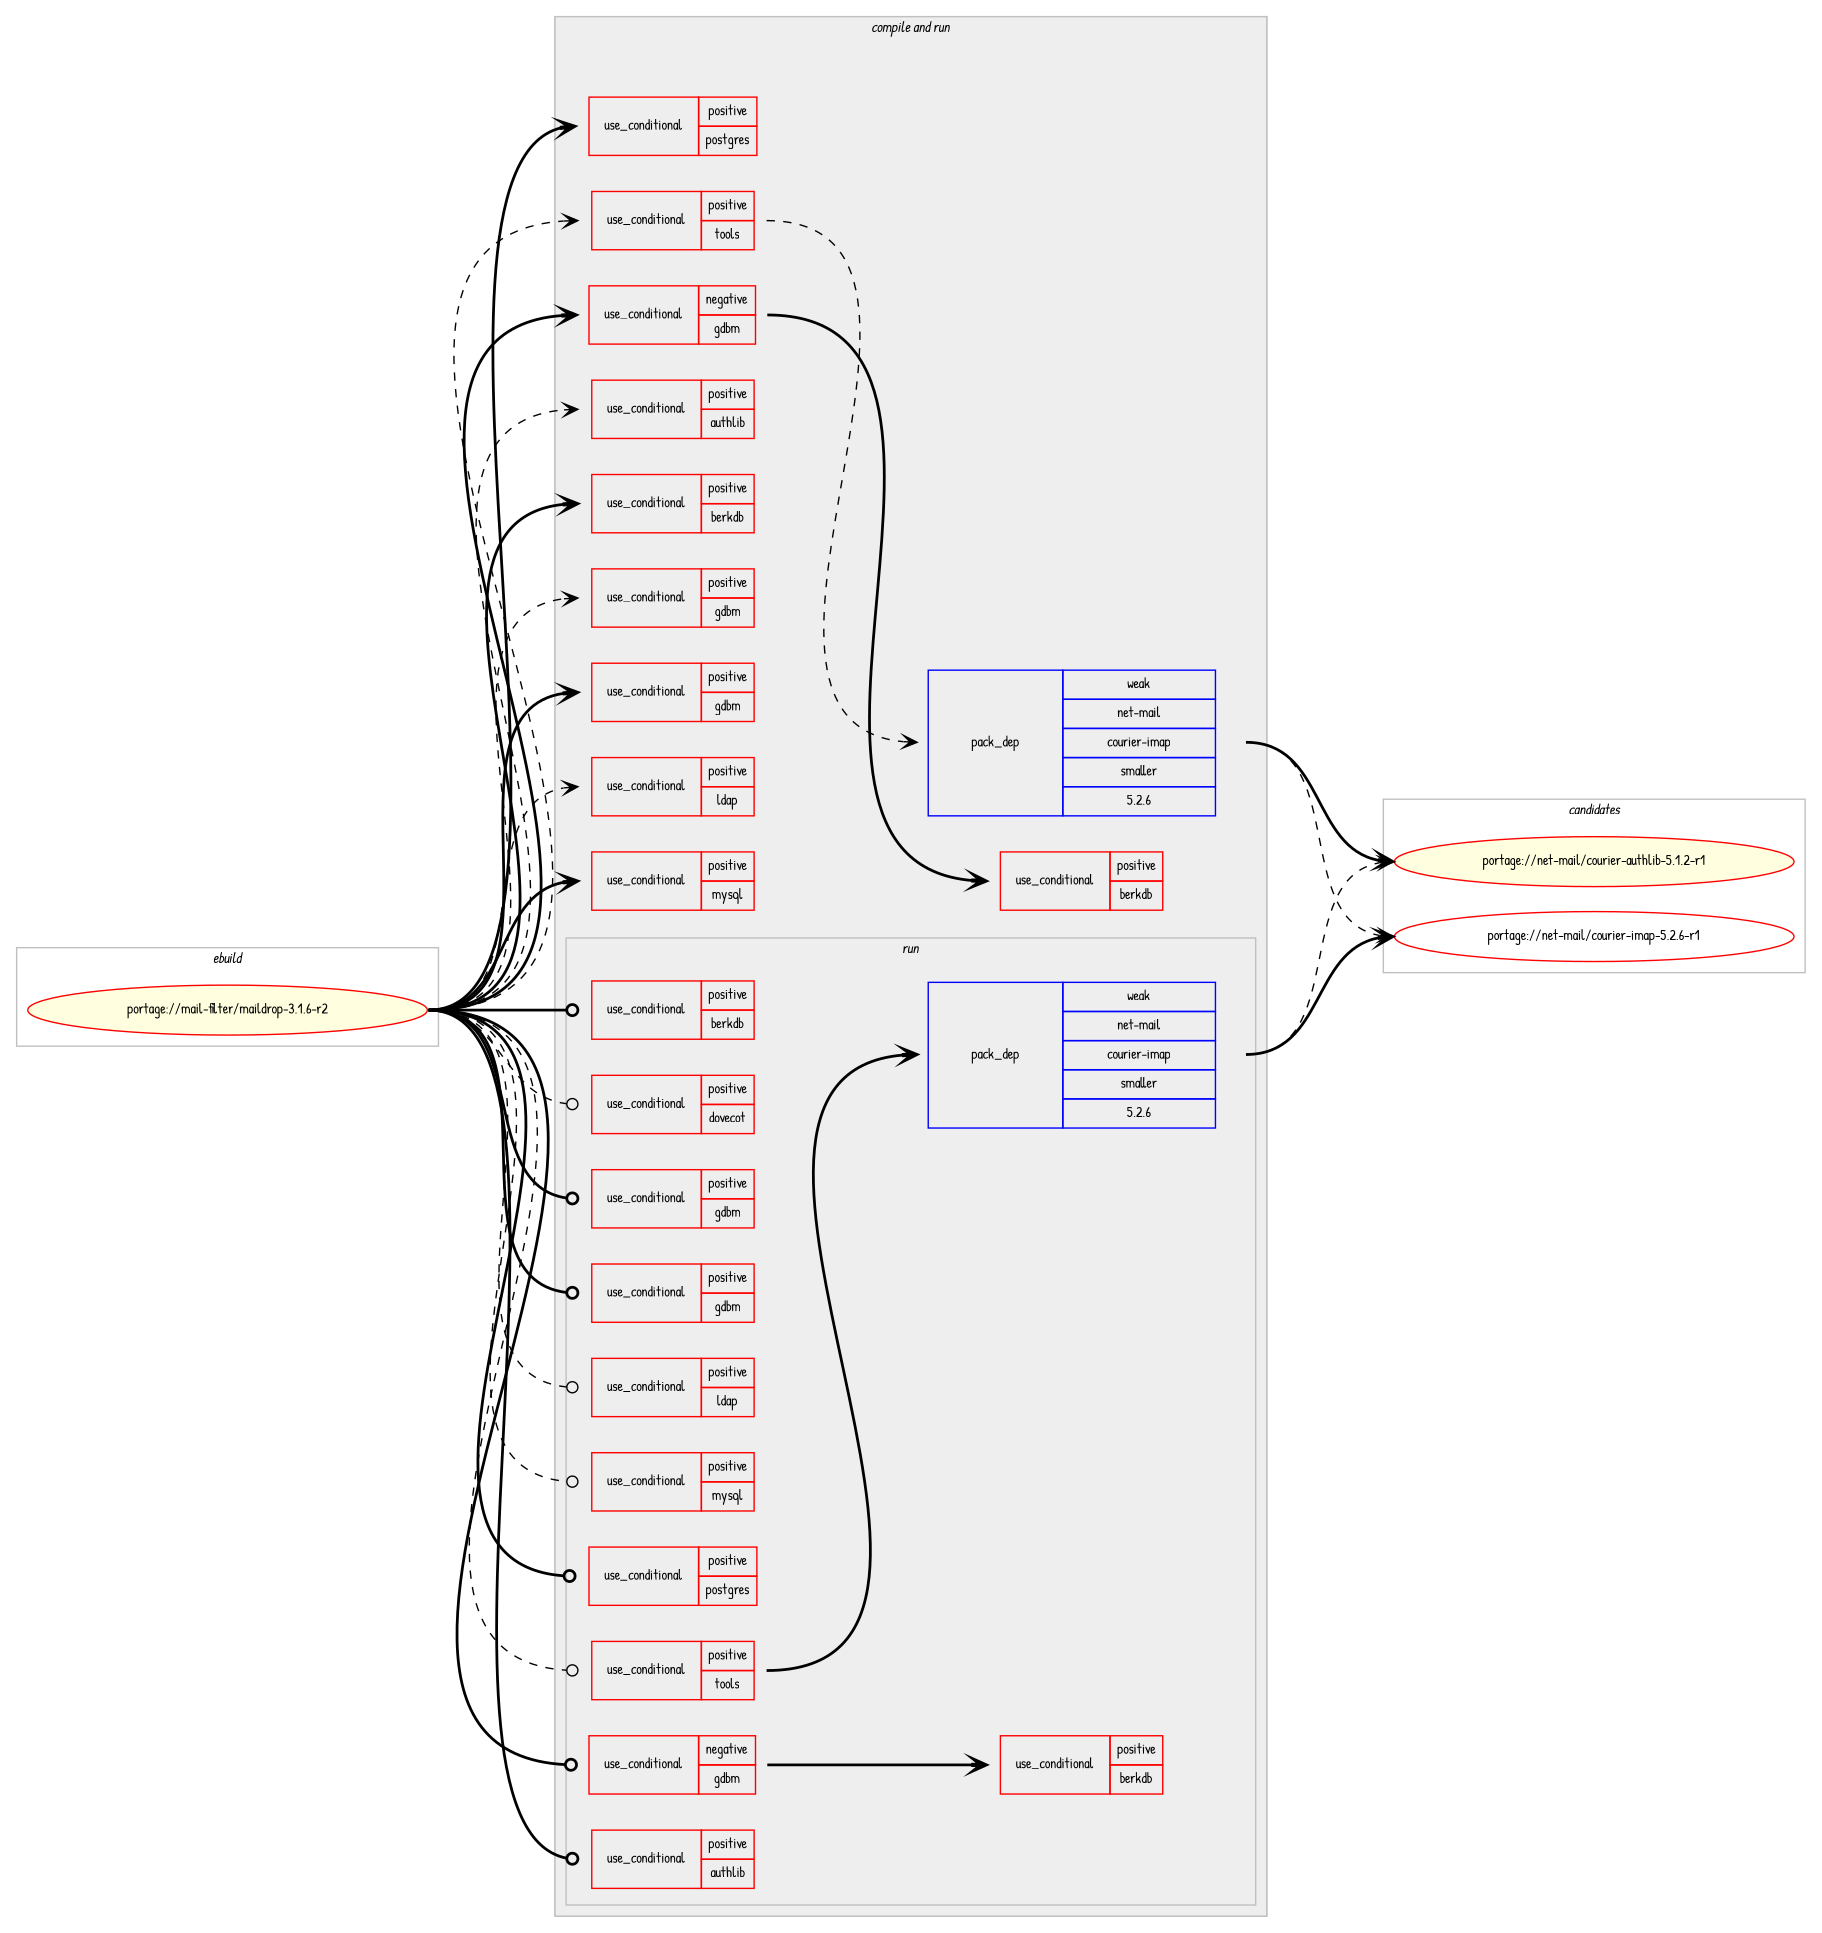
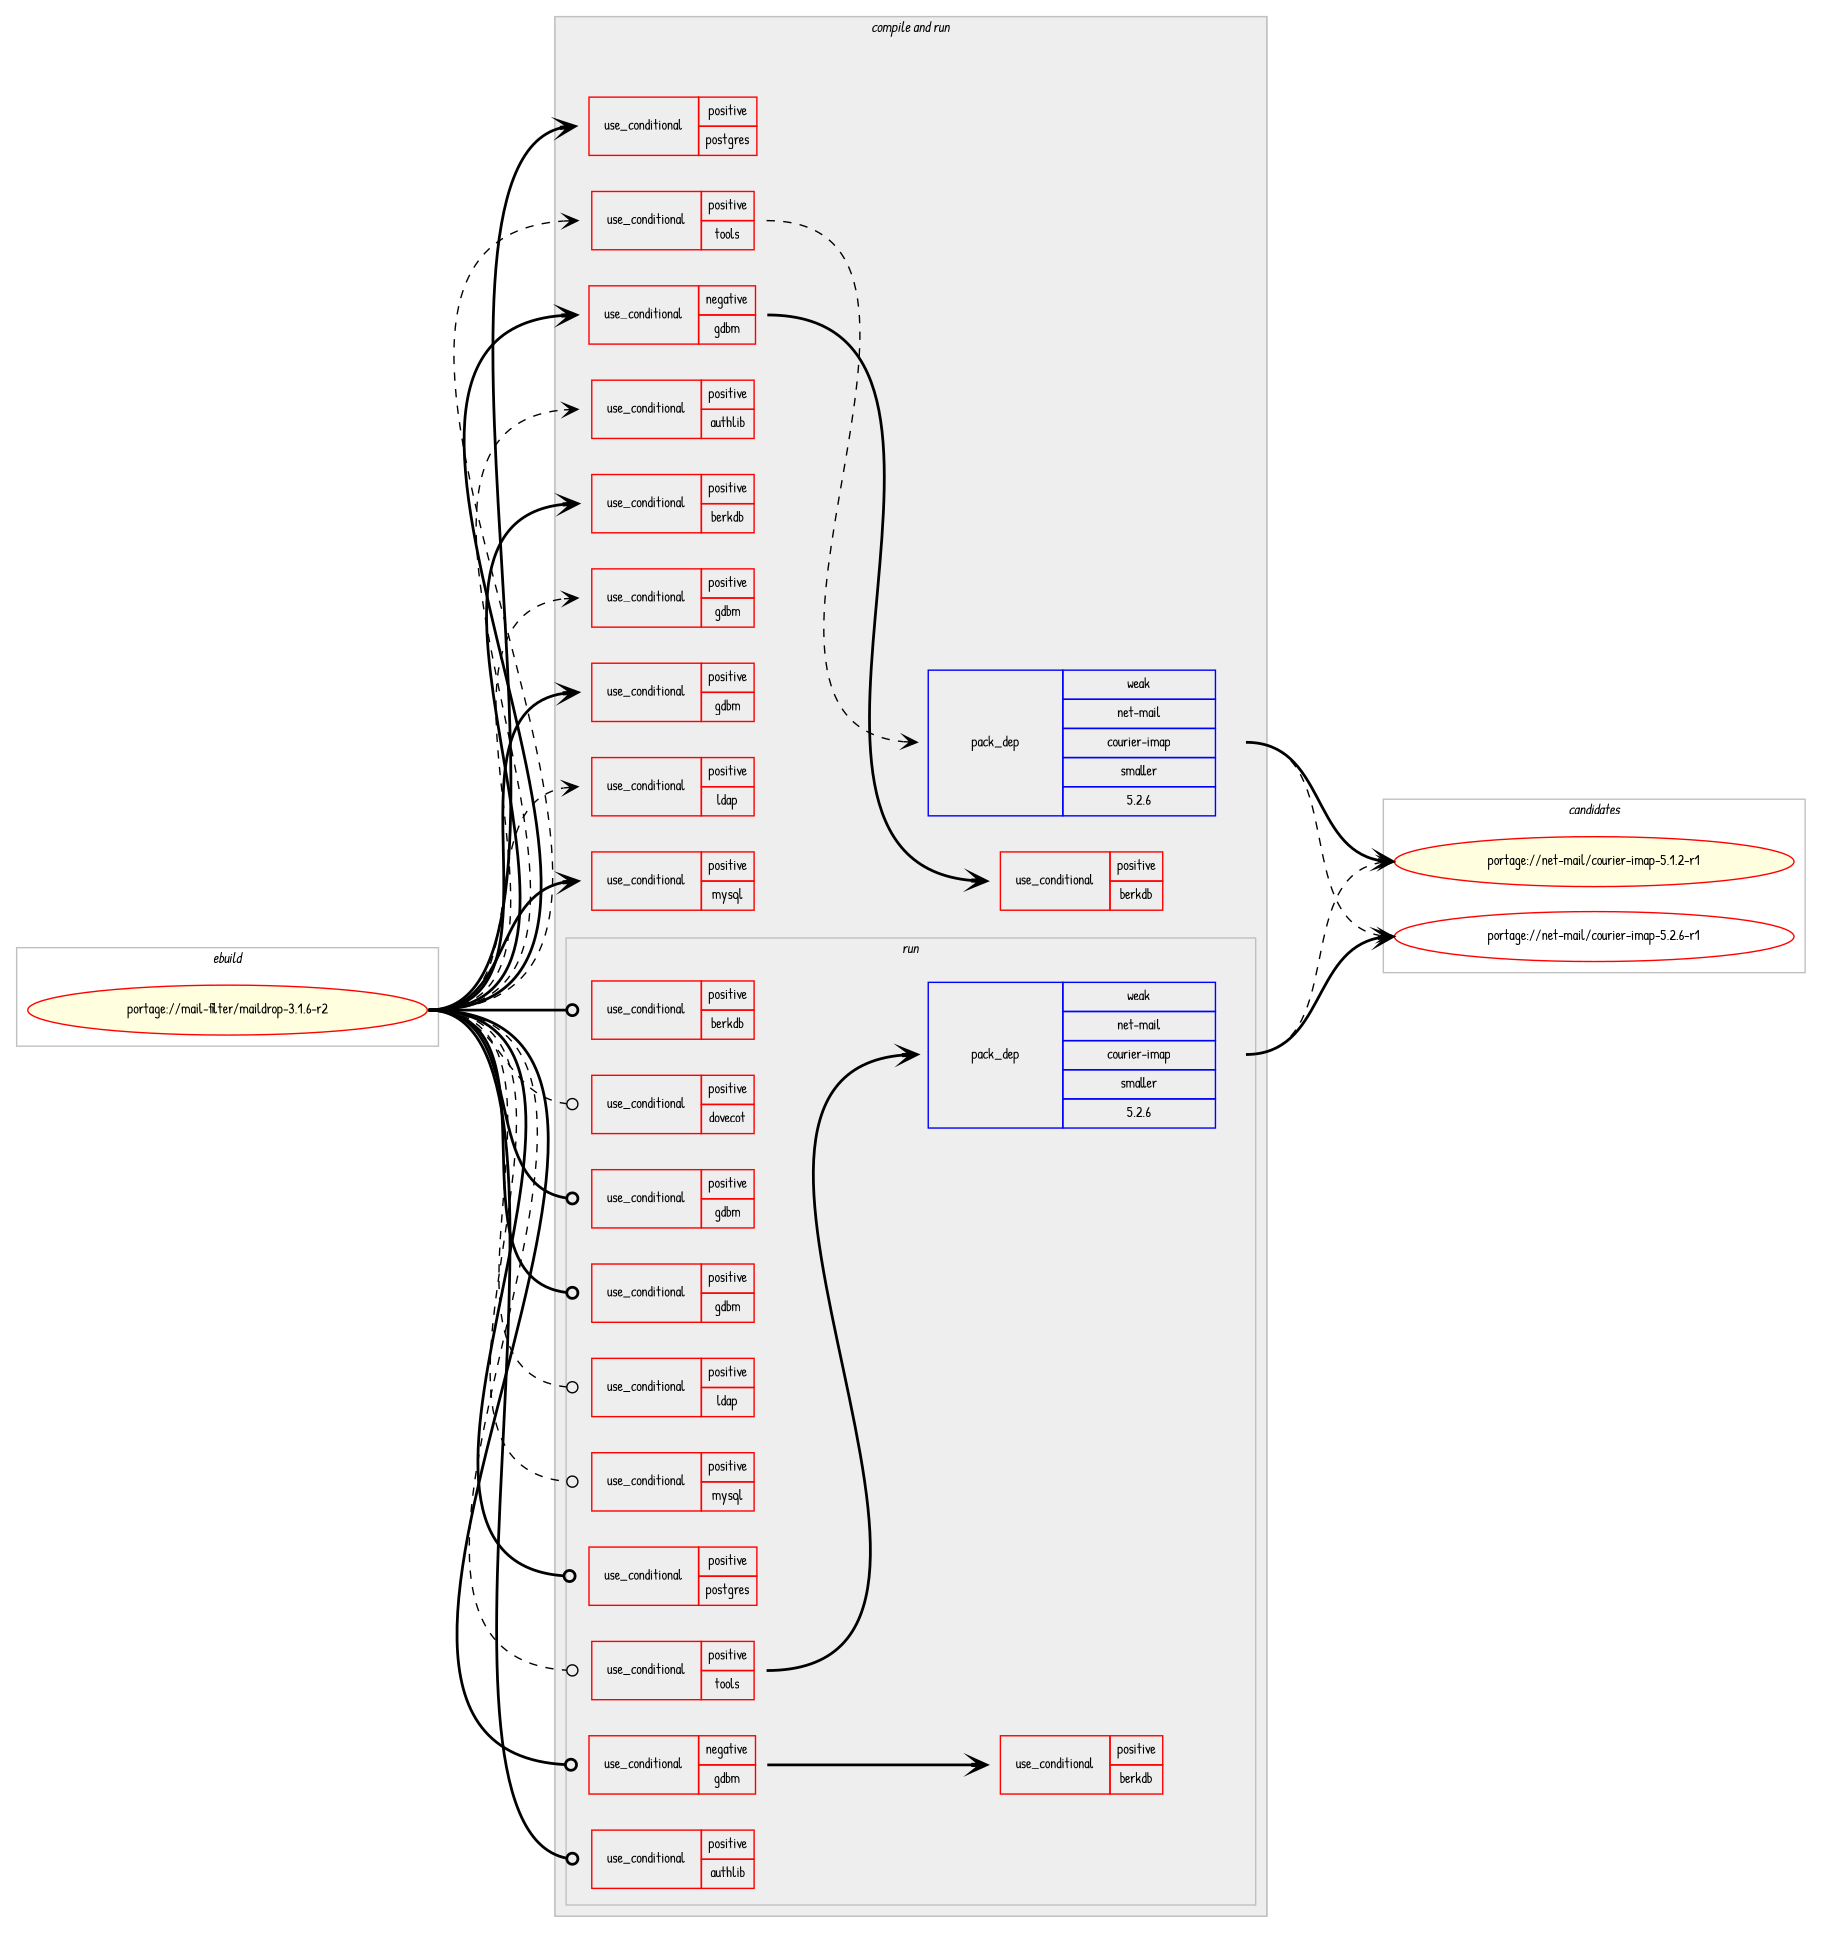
  digraph {
    compound=true
    concentrate=true
    fontname="Patrick Hand"
    fontsize=10
    newrank=true
    rankdir=LR
    ranksep=1.5
    node [color=red fontname="Patrick Hand" fontsize=10 shape=none]
    edge [arrowhead=vee headport=w style=bold tailport=e weight=20 fontname="Patrick Hand"]
    n1 [label="portage://mail-filter/maildrop-3.1.6-r2" width=4 style=filled fillcolor=lightyellow shape=""]
    n2 [label=<<TABLE BORDER="0" CELLBORDER="1" CELLSPACING="0" CELLPADDING="4"><TR><TD ROWSPAN="3" CELLPADDING="10">use_conditional</TD></TR><TR><TD>positive</TD></TR><TR><TD>berkdb</TD></TR></TABLE>>]
    n3 [label=<<TABLE BORDER="0" CELLBORDER="1" CELLSPACING="0" CELLPADDING="4"><TR><TD ROWSPAN="3" CELLPADDING="10">use_conditional</TD></TR><TR><TD>negative</TD></TR><TR><TD>gdbm</TD></TR></TABLE>>]
    n4 [label=<<TABLE BORDER="0" CELLBORDER="1" CELLSPACING="0" CELLPADDING="4"><TR><TD ROWSPAN="3" CELLPADDING="10">use_conditional</TD></TR><TR><TD>positive</TD></TR><TR><TD>authlib</TD></TR></TABLE>>]
    n5 [label=<<TABLE BORDER="0" CELLBORDER="1" CELLSPACING="0" CELLPADDING="4"><TR><TD ROWSPAN="3" CELLPADDING="10">use_conditional</TD></TR><TR><TD>positive</TD></TR><TR><TD>berkdb</TD></TR></TABLE>>]
    n6 [label=<<TABLE BORDER="0" CELLBORDER="1" CELLSPACING="0" CELLPADDING="4"><TR><TD ROWSPAN="3" CELLPADDING="10">use_conditional</TD></TR><TR><TD>positive</TD></TR><TR><TD>gdbm</TD></TR></TABLE>>]
    n7 [label=<<TABLE BORDER="0" CELLBORDER="1" CELLSPACING="0" CELLPADDING="4"><TR><TD ROWSPAN="3" CELLPADDING="10">use_conditional</TD></TR><TR><TD>positive</TD></TR><TR><TD>gdbm</TD></TR></TABLE>>]
    n8 [label=<<TABLE BORDER="0" CELLBORDER="1" CELLSPACING="0" CELLPADDING="4"><TR><TD ROWSPAN="3" CELLPADDING="10">use_conditional</TD></TR><TR><TD>positive</TD></TR><TR><TD>ldap</TD></TR></TABLE>>]
    n9 [label=<<TABLE BORDER="0" CELLBORDER="1" CELLSPACING="0" CELLPADDING="4"><TR><TD ROWSPAN="3" CELLPADDING="10">use_conditional</TD></TR><TR><TD>positive</TD></TR><TR><TD>mysql</TD></TR></TABLE>>]
    n10 [label=<<TABLE BORDER="0" CELLBORDER="1" CELLSPACING="0" CELLPADDING="4"><TR><TD ROWSPAN="3" CELLPADDING="10">use_conditional</TD></TR><TR><TD>positive</TD></TR><TR><TD>postgres</TD></TR></TABLE>>]
    n11 [color=blue label=<<TABLE BORDER="0" CELLBORDER="1" CELLSPACING="0" CELLPADDING="4" WIDTH="220"><TR><TD ROWSPAN="6" CELLPADDING="30">pack_dep</TD></TR><TR><TD WIDTH="110">weak</TD></TR><TR><TD>net-mail</TD></TR><TR><TD>courier-imap</TD></TR><TR><TD>smaller</TD></TR><TR><TD>5.2.6</TD></TR></TABLE>>]
    n12 [label=<<TABLE BORDER="0" CELLBORDER="1" CELLSPACING="0" CELLPADDING="4"><TR><TD ROWSPAN="3" CELLPADDING="10">use_conditional</TD></TR><TR><TD>positive</TD></TR><TR><TD>tools</TD></TR></TABLE>>]
    n13 [label=<<TABLE BORDER="0" CELLBORDER="1" CELLSPACING="0" CELLPADDING="4"><TR><TD ROWSPAN="3" CELLPADDING="10">use_conditional</TD></TR><TR><TD>positive</TD></TR><TR><TD>berkdb</TD></TR></TABLE>>]
    n14 [label=<<TABLE BORDER="0" CELLBORDER="1" CELLSPACING="0" CELLPADDING="4"><TR><TD ROWSPAN="3" CELLPADDING="10">use_conditional</TD></TR><TR><TD>negative</TD></TR><TR><TD>gdbm</TD></TR></TABLE>>]
    n15 [label=<<TABLE BORDER="0" CELLBORDER="1" CELLSPACING="0" CELLPADDING="4"><TR><TD ROWSPAN="3" CELLPADDING="10">use_conditional</TD></TR><TR><TD>positive</TD></TR><TR><TD>authlib</TD></TR></TABLE>>]
    n16 [label=<<TABLE BORDER="0" CELLBORDER="1" CELLSPACING="0" CELLPADDING="4"><TR><TD ROWSPAN="3" CELLPADDING="10">use_conditional</TD></TR><TR><TD>positive</TD></TR><TR><TD>berkdb</TD></TR></TABLE>>]
    n17 [label=<<TABLE BORDER="0" CELLBORDER="1" CELLSPACING="0" CELLPADDING="4"><TR><TD ROWSPAN="3" CELLPADDING="10">use_conditional</TD></TR><TR><TD>positive</TD></TR><TR><TD>dovecot</TD></TR></TABLE>>]
    n18 [label=<<TABLE BORDER="0" CELLBORDER="1" CELLSPACING="0" CELLPADDING="4"><TR><TD ROWSPAN="3" CELLPADDING="10">use_conditional</TD></TR><TR><TD>positive</TD></TR><TR><TD>gdbm</TD></TR></TABLE>>]
    n19 [label=<<TABLE BORDER="0" CELLBORDER="1" CELLSPACING="0" CELLPADDING="4"><TR><TD ROWSPAN="3" CELLPADDING="10">use_conditional</TD></TR><TR><TD>positive</TD></TR><TR><TD>gdbm</TD></TR></TABLE>>]
    n20 [label=<<TABLE BORDER="0" CELLBORDER="1" CELLSPACING="0" CELLPADDING="4"><TR><TD ROWSPAN="3" CELLPADDING="10">use_conditional</TD></TR><TR><TD>positive</TD></TR><TR><TD>ldap</TD></TR></TABLE>>]
    n21 [label=<<TABLE BORDER="0" CELLBORDER="1" CELLSPACING="0" CELLPADDING="4"><TR><TD ROWSPAN="3" CELLPADDING="10">use_conditional</TD></TR><TR><TD>positive</TD></TR><TR><TD>mysql</TD></TR></TABLE>>]
    n22 [label=<<TABLE BORDER="0" CELLBORDER="1" CELLSPACING="0" CELLPADDING="4"><TR><TD ROWSPAN="3" CELLPADDING="10">use_conditional</TD></TR><TR><TD>positive</TD></TR><TR><TD>postgres</TD></TR></TABLE>>]
    n23 [color=blue label=<<TABLE BORDER="0" CELLBORDER="1" CELLSPACING="0" CELLPADDING="4" WIDTH="220"><TR><TD ROWSPAN="6" CELLPADDING="30">pack_dep</TD></TR><TR><TD WIDTH="110">weak</TD></TR><TR><TD>net-mail</TD></TR><TR><TD>courier-imap</TD></TR><TR><TD>smaller</TD></TR><TR><TD>5.2.6</TD></TR></TABLE>>]
    n24 [label=<<TABLE BORDER="0" CELLBORDER="1" CELLSPACING="0" CELLPADDING="4"><TR><TD ROWSPAN="3" CELLPADDING="10">use_conditional</TD></TR><TR><TD>positive</TD></TR><TR><TD>tools</TD></TR></TABLE>>]
-   n25 [label="portage://net-mail/courier-authlib-5.1.2-r1" width=4 style=filled fillcolor=lightyellow shape=""]
+   n25 [label="portage://net-mail/courier-imap-5.1.2-r1" width=4 style=filled fillcolor=lightyellow shape=""]
    n26 [label="portage://net-mail/courier-imap-5.2.6-r1" width=4 style=filled fillcolor=white shape=""]
    subgraph cluster_1 {
      color=gray
      label=<<i>ebuild</i>>
      rank=same
      n1
    }
    subgraph cluster_2 {
      color=gray
      label=<<i>dependencies</i>>
      subgraph cluster_3 {
        color=gray
        fillcolor="#eeeeee"
        label=<<i>compile</i>>
        style=filled
        subgraph sub_4 {
          color=gray
          fillcolor="#eeeeee"
          label=<<i>compile</i>>
          style=filled
          n3
          subgraph sub_5 {
            color=gray
            fillcolor="#eeeeee"
            label=<<i>compile</i>>
            style=filled
            n2
          }
        }
        subgraph sub_6 {
          color=gray
          fillcolor="#eeeeee"
          label=<<i>compile</i>>
          style=filled
          n4
        }
        subgraph sub_7 {
          color=gray
          fillcolor="#eeeeee"
          label=<<i>compile</i>>
          style=filled
          n5
        }
        subgraph sub_8 {
          color=gray
          fillcolor="#eeeeee"
          label=<<i>compile</i>>
          style=filled
          n6
        }
        subgraph sub_9 {
          color=gray
          fillcolor="#eeeeee"
          label=<<i>compile</i>>
          style=filled
          n7
        }
        subgraph sub_10 {
          color=gray
          fillcolor="#eeeeee"
          label=<<i>compile</i>>
          style=filled
          n8
        }
        subgraph sub_11 {
          color=gray
          fillcolor="#eeeeee"
          label=<<i>compile</i>>
          style=filled
          n9
        }
        subgraph sub_12 {
          color=gray
          fillcolor="#eeeeee"
          label=<<i>compile</i>>
          style=filled
          n10
        }
        subgraph sub_13 {
          color=gray
          fillcolor="#eeeeee"
          label=<<i>compile</i>>
          style=filled
          n12
          subgraph sub_14 {
            color=gray
            fillcolor="#eeeeee"
            label=<<i>compile</i>>
            style=filled
            n11
          }
        }
      }
      subgraph cluster_15 {
        color=gray
        fillcolor="#eeeeee"
        label=<<i>compile and run</i>>
        style=filled
      }
      subgraph cluster_16 {
        color=gray
        fillcolor="#eeeeee"
        label=<<i>run</i>>
        style=filled
        subgraph sub_17 {
          color=gray
          fillcolor="#eeeeee"
          label=<<i>run</i>>
          style=filled
          n14
          subgraph sub_18 {
            color=gray
            fillcolor="#eeeeee"
            label=<<i>run</i>>
            style=filled
            n13
          }
        }
        subgraph sub_19 {
          color=gray
          fillcolor="#eeeeee"
          label=<<i>run</i>>
          style=filled
          n15
        }
        subgraph sub_20 {
          color=gray
          fillcolor="#eeeeee"
          label=<<i>run</i>>
          style=filled
          n16
        }
        subgraph sub_21 {
          color=gray
          fillcolor="#eeeeee"
          label=<<i>run</i>>
          style=filled
          n17
        }
        subgraph sub_22 {
          color=gray
          fillcolor="#eeeeee"
          label=<<i>run</i>>
          style=filled
          n18
        }
        subgraph sub_23 {
          color=gray
          fillcolor="#eeeeee"
          label=<<i>run</i>>
          style=filled
          n19
        }
        subgraph sub_24 {
          color=gray
          fillcolor="#eeeeee"
          label=<<i>run</i>>
          style=filled
          n20
        }
        subgraph sub_25 {
          color=gray
          fillcolor="#eeeeee"
          label=<<i>run</i>>
          style=filled
          n21
        }
        subgraph sub_26 {
          color=gray
          fillcolor="#eeeeee"
          label=<<i>run</i>>
          style=filled
          n22
        }
        subgraph sub_27 {
          color=gray
          fillcolor="#eeeeee"
          label=<<i>run</i>>
          style=filled
          n24
          subgraph sub_28 {
            color=gray
            fillcolor="#eeeeee"
            label=<<i>run</i>>
            style=filled
            n23
          }
        }
      }
    }
    subgraph cluster_29 {
      color=gray
      label=<<i>candidates</i>>
      rank=same
      subgraph sub_30 {
        color=black
        label=<<i>candidates</i>>
        nodesep=1
        rank=same
        n25
        n26
      }
      subgraph sub_31 {
        color=black
        label=<<i>candidates</i>>
        nodesep=1
        rank=same
        n25
        n26
      }
    }
    n1 -> n3
    n1 -> n4 [style=dashed]
    n1 -> n5
    n1 -> n6 [style=dashed]
    n1 -> n7
    n1 -> n8 [style=dashed]
    n1 -> n9
    n1 -> n10
    n1 -> n12 [style=dashed]
    n1 -> n14 [arrowhead=odot]
    n1 -> n15 [arrowhead=odot]
    n1 -> n16 [arrowhead=odot]
    n1 -> n17 [arrowhead=odot style=dashed]
    n1 -> n18 [arrowhead=odot]
    n1 -> n19 [arrowhead=odot]
    n1 -> n20 [arrowhead=odot style=dashed]
    n1 -> n21 [arrowhead=odot style=dashed]
    n1 -> n22 [arrowhead=odot]
    n1 -> n24 [arrowhead=odot style=dashed]
    n3 -> n2
    n11 -> n25 [weight=100]
    n11 -> n26 [style=dashed weight=100]
    n12 -> n11 [style=dashed]
    n14 -> n13
    n23 -> n25 [style=dashed weight=100]
    n23 -> n26 [weight=100]
    n24 -> n23
  }
